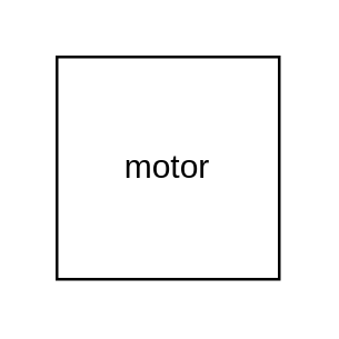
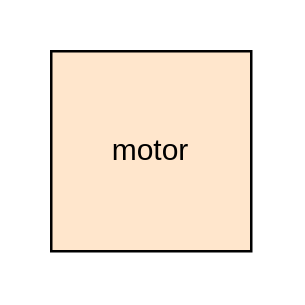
  <mxCell id="0" />
  <mxCell id="1" parent="0" />
- <mxCell id="2" value="motor" style="whiteSpace=wrap;html=1;aspect=fixed;" vertex="1" parent="1"><mxGeometry x="20" y="20" width="80" height="80" as="geometry" /></mxCell>
+ <mxCell id="2" value="motor" style="whiteSpace=wrap;html=1;aspect=fixed;fillColor=#ffe6cc;" vertex="1" parent="1"><mxGeometry x="20" y="20" width="80" height="80" as="geometry" /></mxCell>
